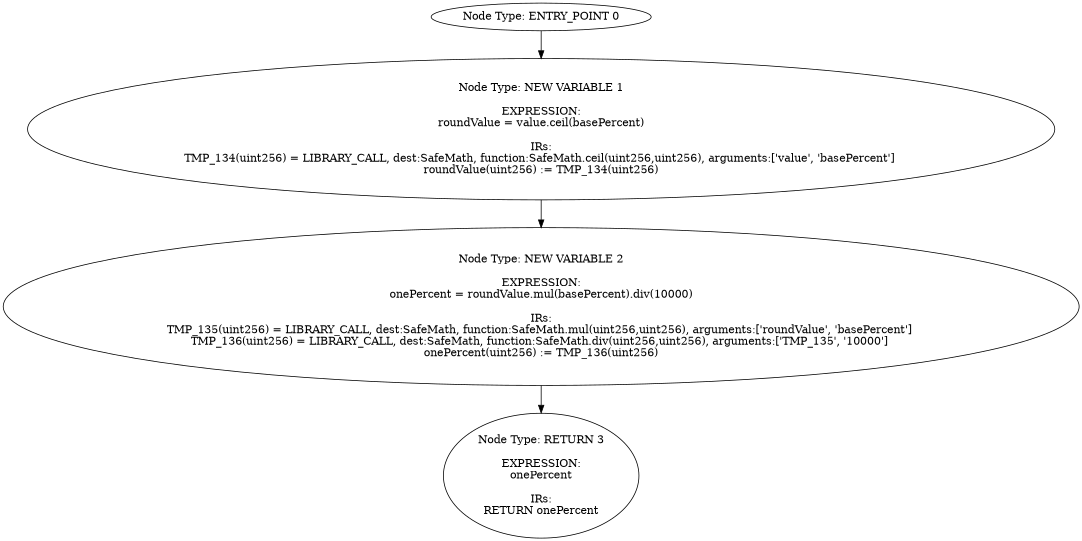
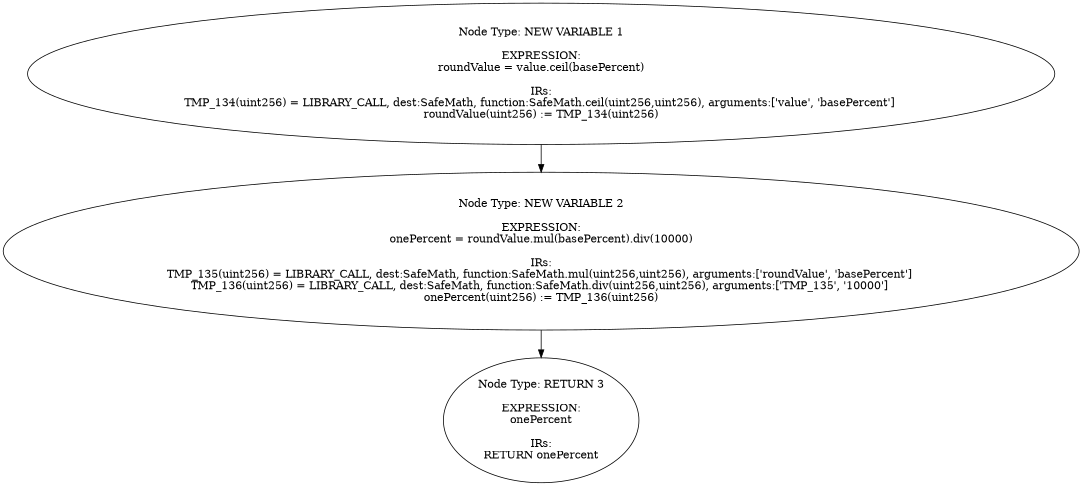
  digraph {
-   n1 [label="Node Type: ENTRY_POINT 0\n"]
    n2 [label="Node Type: NEW VARIABLE 1\n\nEXPRESSION:\nroundValue = value.ceil(basePercent)\n\nIRs:\nTMP_134(uint256) = LIBRARY_CALL, dest:SafeMath, function:SafeMath.ceil(uint256,uint256), arguments:['value', 'basePercent'] \nroundValue(uint256) := TMP_134(uint256)"]
    n3 [label="Node Type: NEW VARIABLE 2\n\nEXPRESSION:\nonePercent = roundValue.mul(basePercent).div(10000)\n\nIRs:\nTMP_135(uint256) = LIBRARY_CALL, dest:SafeMath, function:SafeMath.mul(uint256,uint256), arguments:['roundValue', 'basePercent'] \nTMP_136(uint256) = LIBRARY_CALL, dest:SafeMath, function:SafeMath.div(uint256,uint256), arguments:['TMP_135', '10000'] \nonePercent(uint256) := TMP_136(uint256)"]
    n4 [label="Node Type: RETURN 3\n\nEXPRESSION:\nonePercent\n\nIRs:\nRETURN onePercent"]
-   n1 -> n2
    n2 -> n3
    n3 -> n4
  }
